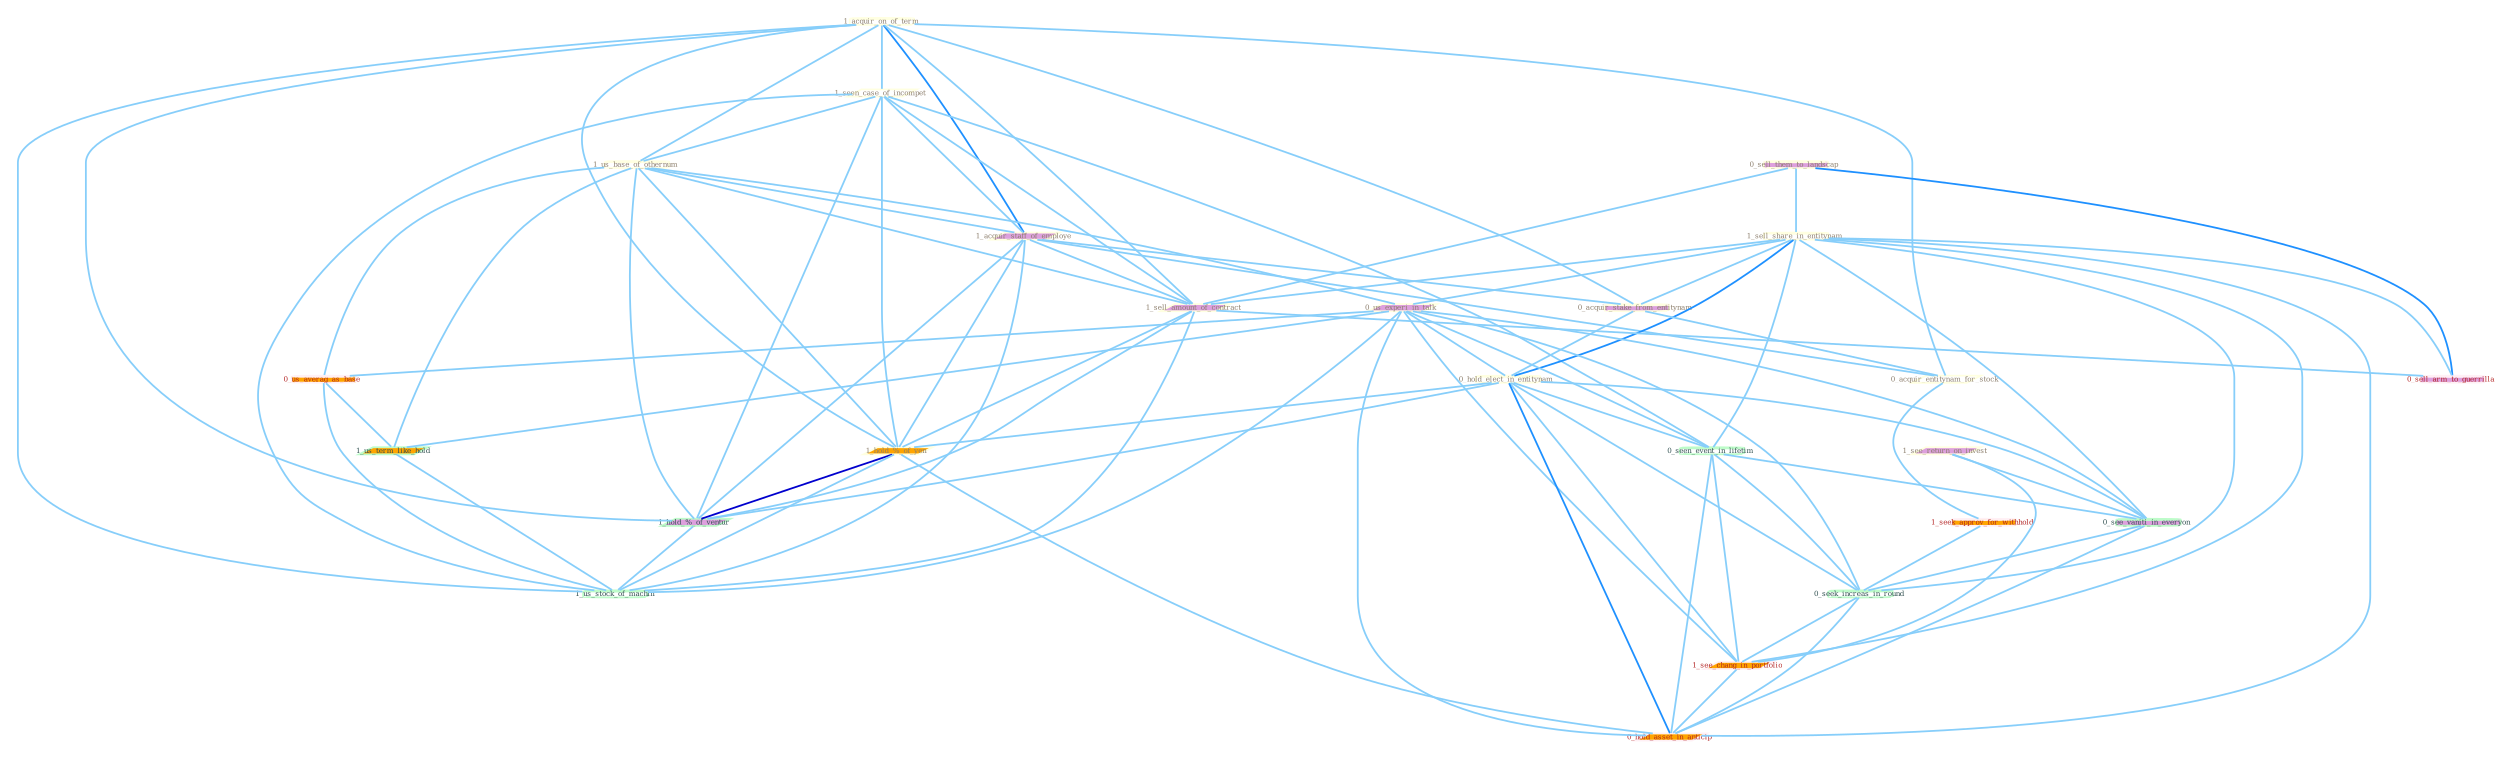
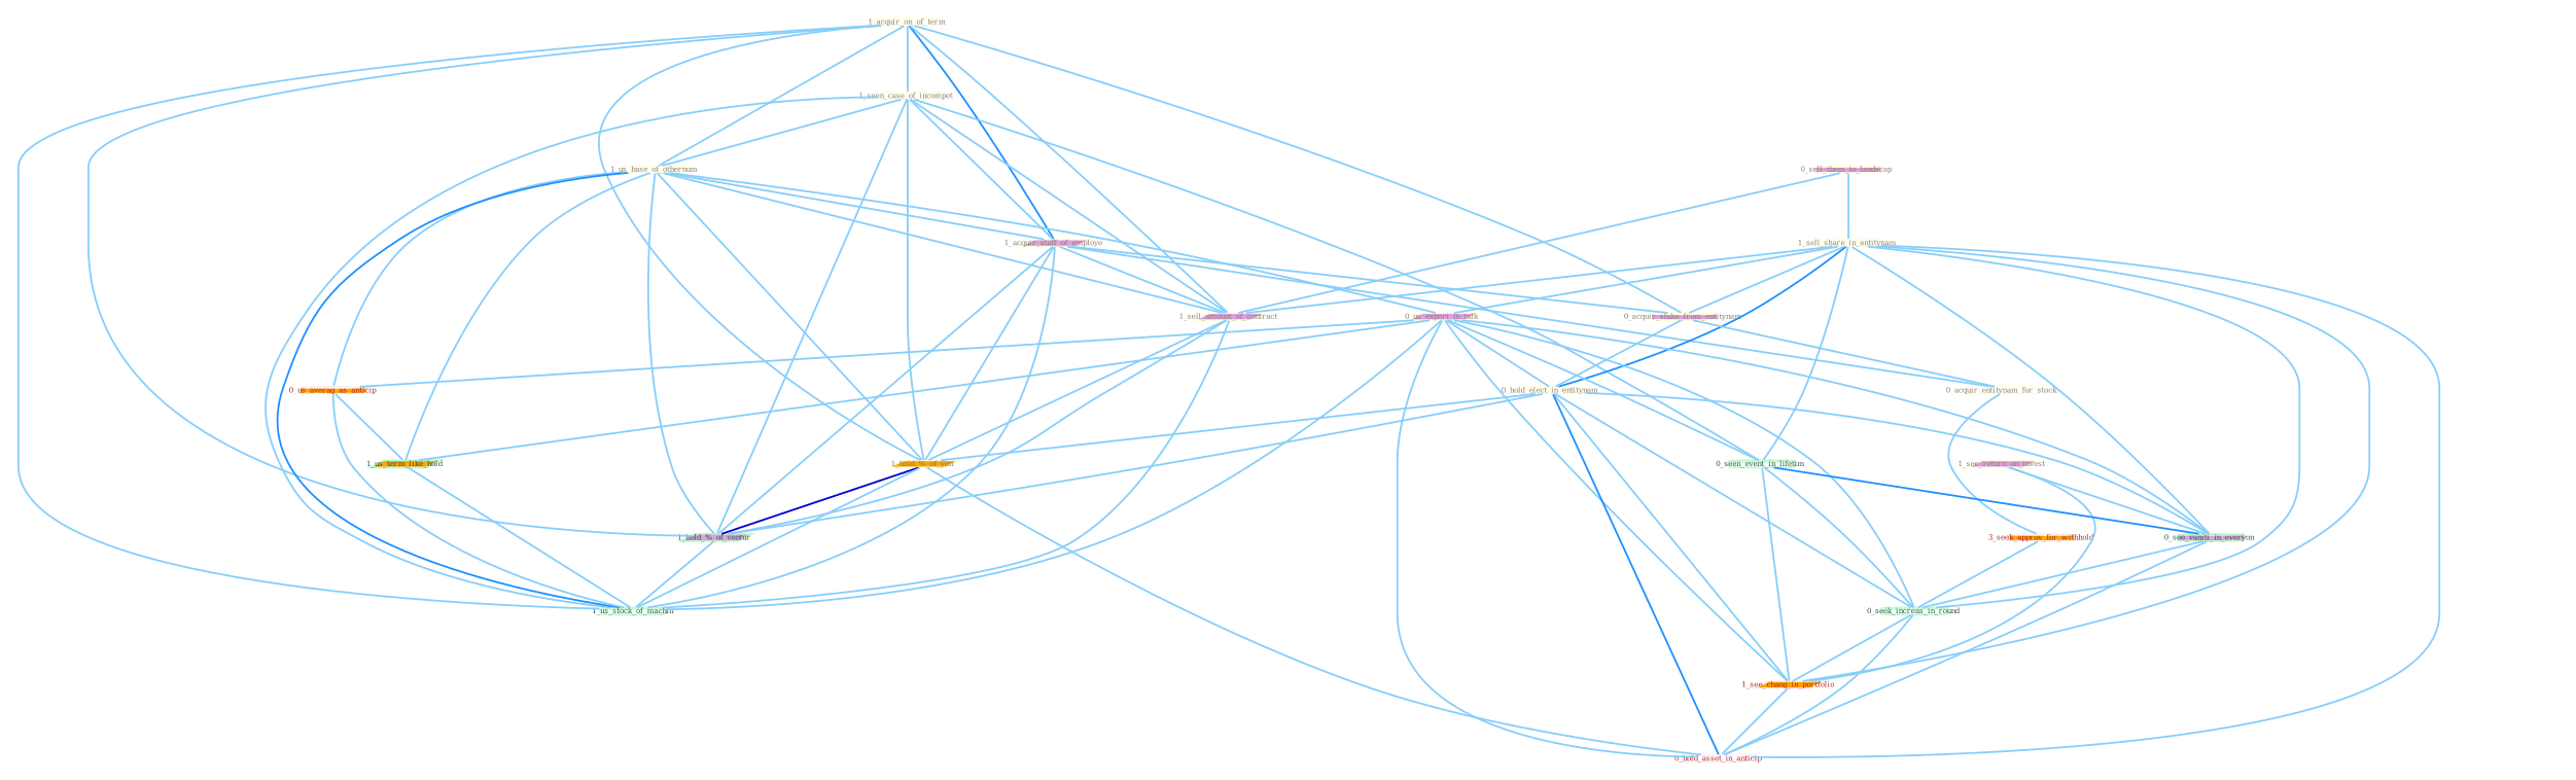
  graph {
    node [color="#ffffe0" fillcolor=white fixedsize=true fontcolor="#8b7d6b" fontsize=4 shape=cylinder style=filled]
    edge [color="#87cefa" w=1]
    n1 [height=.06 label="1_acquir_on_of_term" width=.5]
    "1_seen_case_of_incompet " [height=.06 shape=parallelogram width=.5]
    "1_us_base_of_othernum " [height=.06 width=.5]
    "1_acquir_staff_of_employe " [fillcolor=plum height=.06 shape=parallelogram width=.5]
    "0_sell_them_to_landscap " [fillcolor=plum height=.06 width=.5]
    "1_sell_share_in_entitynam " [height=.06 width=.5]
    "1_sell_amount_of_contract " [fillcolor=plum height=.06 shape=parallelogram width=.5]
    "0_acquir_stake_from_entitynam " [fillcolor=plum height=.06 width=.5]
    "0_us_experi_in_talk " [fillcolor=plum height=.06 shape=parallelogram width=.5]
    "0_hold_elect_in_entitynam " [height=.06 width=.5]
    "0_acquir_entitynam_for_stock " [height=.06 shape=parallelogram width=.5]
    "1_hold_%_of_yen " [fillcolor=orange height=.06 shape=parallelogram width=.5]
    "1_see_return_on_invest " [fillcolor=plum height=.06 shape=parallelogram width=.5]
-   "0_us_averag_as_base " [color="#fff0f5" fillcolor=orange fontcolor="#b22222" height=.06 width=.5]
-   "1_seek_approv_for_withhold " [color="#fff0f5" fillcolor=orange fontcolor="#b22222" height=.06 width=.5]
-   "0_sell_arm_to_guerrilla " [color="#fff0f5" fillcolor=plum fontcolor="#b22222" height=.06 width=.5]
+   "0_us_averag_as_base " [color="#fff0f5" fillcolor=orange fontcolor="#b22222" height=.06 width=.5 label="0_us_averag_as_anticip"]
+   "1_seek_approv_for_withhold " [color="#fff0f5" fillcolor=orange fontcolor="#b22222" height=.06 width=.5 label="3_seek_approv_for_withhold"]
    "1_see_chang_in_portfolio " [color="#fff0f5" fillcolor=orange fontcolor="#b22222" height=.06 shape=parallelogram width=.5]
-   "0_hold_asset_in_anticip " [color="#fff0f5" fillcolor=orange fontcolor="#b22222" height=.06 shape=parallelogram width=.5]
+   "0_hold_asset_in_anticip " [color="#fff0f5" fontcolor="#b22222" height=.06 shape=parallelogram width=.5]
    "1_hold_%_of_ventur " [color="#BDFCC9" fillcolor=plum fontcolor="#2f4f4f" height=.06 shape=parallelogram width=.5]
    n20 [color="#BDFCC9" fontcolor="#2f4f4f" height=.06 label="1_us_stock_of_machin" width=.5]
    "0_seen_event_in_lifetim " [color="#BDFCC9" fontcolor="#2f4f4f" height=.06 width=.5]
    n22 [color="#BDFCC9" fillcolor=orange fontcolor="#2f4f4f" height=.06 label="1_us_term_like_hold" shape=parallelogram width=.5]
    "0_see_vaniti_in_everyon " [color="#BDFCC9" fillcolor=plum fontcolor="#2f4f4f" height=.06 width=.5]
    "0_seek_increas_in_round " [color="#BDFCC9" fontcolor="#2f4f4f" height=.06 width=.5]
    subgraph sub_1 {
      n1
      "1_seen_case_of_incompet "
      "1_us_base_of_othernum "
      "1_acquir_staff_of_employe "
      "0_sell_them_to_landscap "
      "1_sell_share_in_entitynam "
      "1_sell_amount_of_contract "
      "0_acquir_stake_from_entitynam "
      "0_us_experi_in_talk "
      "0_hold_elect_in_entitynam "
      "0_acquir_entitynam_for_stock "
      "1_hold_%_of_yen "
      "1_see_return_on_invest "
    }
    subgraph sub_2 {
      "0_us_averag_as_base "
      "1_seek_approv_for_withhold "
-     "0_sell_arm_to_guerrilla "
      "1_see_chang_in_portfolio "
      "0_hold_asset_in_anticip "
    }
    n1 -- "1_seen_case_of_incompet "
    n1 -- "1_us_base_of_othernum "
    n1 -- "1_acquir_staff_of_employe " [color="#1e90ff" w=2]
    n1 -- "1_sell_amount_of_contract "
    n1 -- "0_acquir_stake_from_entitynam "
-   n1 -- "0_acquir_entitynam_for_stock "
    n1 -- "1_hold_%_of_yen "
    n1 -- "1_hold_%_of_ventur "
    n1 -- n20
    "1_seen_case_of_incompet " -- "1_us_base_of_othernum "
    "1_seen_case_of_incompet " -- "1_acquir_staff_of_employe "
    "1_seen_case_of_incompet " -- "1_sell_amount_of_contract "
    "1_seen_case_of_incompet " -- "1_hold_%_of_yen "
    "1_seen_case_of_incompet " -- "1_hold_%_of_ventur "
    "1_seen_case_of_incompet " -- n20
    "1_seen_case_of_incompet " -- "0_seen_event_in_lifetim "
    "1_us_base_of_othernum " -- "1_acquir_staff_of_employe "
    "1_us_base_of_othernum " -- "1_sell_amount_of_contract "
    "1_us_base_of_othernum " -- "0_us_experi_in_talk "
    "1_us_base_of_othernum " -- "1_hold_%_of_yen "
    "1_us_base_of_othernum " -- "0_us_averag_as_base "
    "1_us_base_of_othernum " -- "1_hold_%_of_ventur "
+   "1_us_base_of_othernum " -- n20 [color="#1e90ff" w=2]
    "1_us_base_of_othernum " -- n22
    "1_acquir_staff_of_employe " -- "1_sell_amount_of_contract "
    "1_acquir_staff_of_employe " -- "0_acquir_stake_from_entitynam "
    "1_acquir_staff_of_employe " -- "0_acquir_entitynam_for_stock "
    "1_acquir_staff_of_employe " -- "1_hold_%_of_yen "
    "1_acquir_staff_of_employe " -- "1_hold_%_of_ventur "
    "1_acquir_staff_of_employe " -- n20
    "0_sell_them_to_landscap " -- "1_sell_share_in_entitynam "
    "0_sell_them_to_landscap " -- "1_sell_amount_of_contract "
-   "0_sell_them_to_landscap " -- "0_sell_arm_to_guerrilla " [color="#1e90ff" w=2]
    "1_sell_share_in_entitynam " -- "1_sell_amount_of_contract "
    "1_sell_share_in_entitynam " -- "0_acquir_stake_from_entitynam "
    "1_sell_share_in_entitynam " -- "0_us_experi_in_talk "
    "1_sell_share_in_entitynam " -- "0_hold_elect_in_entitynam " [color="#1e90ff" w=2]
-   "1_sell_share_in_entitynam " -- "0_sell_arm_to_guerrilla "
    "1_sell_share_in_entitynam " -- "1_see_chang_in_portfolio "
    "1_sell_share_in_entitynam " -- "0_hold_asset_in_anticip "
    "1_sell_share_in_entitynam " -- "0_seen_event_in_lifetim "
    "1_sell_share_in_entitynam " -- "0_see_vaniti_in_everyon "
    "1_sell_share_in_entitynam " -- "0_seek_increas_in_round "
    "1_sell_amount_of_contract " -- "1_hold_%_of_yen "
-   "1_sell_amount_of_contract " -- "0_sell_arm_to_guerrilla "
    "1_sell_amount_of_contract " -- "1_hold_%_of_ventur "
    "1_sell_amount_of_contract " -- n20
    "0_acquir_stake_from_entitynam " -- "0_hold_elect_in_entitynam "
    "0_acquir_stake_from_entitynam " -- "0_acquir_entitynam_for_stock "
    "0_us_experi_in_talk " -- "0_hold_elect_in_entitynam "
    "0_us_experi_in_talk " -- "0_us_averag_as_base "
    "0_us_experi_in_talk " -- "1_see_chang_in_portfolio "
    "0_us_experi_in_talk " -- "0_hold_asset_in_anticip "
    "0_us_experi_in_talk " -- n20
    "0_us_experi_in_talk " -- "0_seen_event_in_lifetim "
    "0_us_experi_in_talk " -- n22
    "0_us_experi_in_talk " -- "0_see_vaniti_in_everyon "
    "0_us_experi_in_talk " -- "0_seek_increas_in_round "
    "0_hold_elect_in_entitynam " -- "1_hold_%_of_yen "
    "0_hold_elect_in_entitynam " -- "1_see_chang_in_portfolio "
    "0_hold_elect_in_entitynam " -- "0_hold_asset_in_anticip " [color="#1e90ff" w=2]
    "0_hold_elect_in_entitynam " -- "1_hold_%_of_ventur "
-   "0_hold_elect_in_entitynam " -- "0_seen_event_in_lifetim "
    "0_hold_elect_in_entitynam " -- "0_see_vaniti_in_everyon "
    "0_hold_elect_in_entitynam " -- "0_seek_increas_in_round "
    "0_acquir_entitynam_for_stock " -- "1_seek_approv_for_withhold "
    "1_hold_%_of_yen " -- "0_hold_asset_in_anticip "
    "1_hold_%_of_yen " -- "1_hold_%_of_ventur " [color="#0000cd" w=3]
    "1_hold_%_of_yen " -- n20
    "1_see_return_on_invest " -- "1_see_chang_in_portfolio "
    "1_see_return_on_invest " -- "0_see_vaniti_in_everyon "
    "0_us_averag_as_base " -- n20
    "0_us_averag_as_base " -- n22
    "1_seek_approv_for_withhold " -- "0_seek_increas_in_round "
    "1_see_chang_in_portfolio " -- "0_hold_asset_in_anticip "
    "1_hold_%_of_ventur " -- n20
    "0_seen_event_in_lifetim " -- "1_see_chang_in_portfolio "
-   "0_seen_event_in_lifetim " -- "0_hold_asset_in_anticip "
-   "0_seen_event_in_lifetim " -- "0_see_vaniti_in_everyon "
+   "0_seen_event_in_lifetim " -- "0_see_vaniti_in_everyon " [color="#1e90ff"]
    "0_seen_event_in_lifetim " -- "0_seek_increas_in_round "
    n22 -- n20
    "0_see_vaniti_in_everyon " -- "0_hold_asset_in_anticip "
    "0_see_vaniti_in_everyon " -- "0_seek_increas_in_round "
    "0_seek_increas_in_round " -- "1_see_chang_in_portfolio "
    "0_seek_increas_in_round " -- "0_hold_asset_in_anticip "
  }
